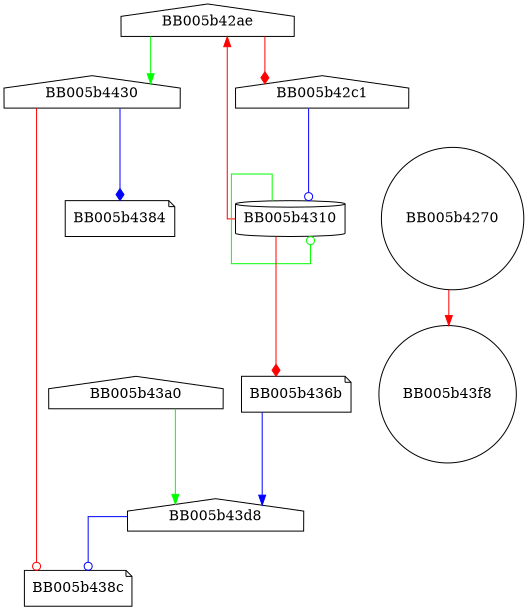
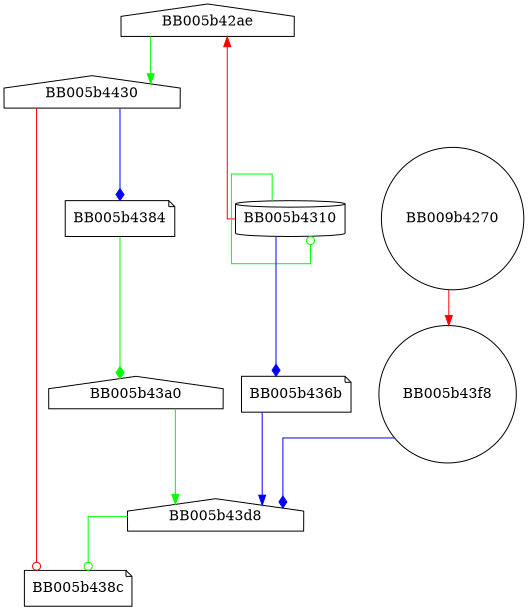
  digraph {
    splines=ortho
    node [shape=house]
    edge [arrowhead=normal color=red]
-   BB005b4270 [shape=circle]
+   BB005b4270 [shape=circle label=BB009b4270]
    BB005b43f8 [shape=circle]
    BB005b43d8
    BB005b42ae
    BB005b4430
-   BB005b42c1
    BB005b438c [shape=note]
    BB005b4384 [shape=note]
    BB005b4310 [shape=cylinder]
    BB005b43a0
    BB005b436b [shape=note]
    BB005b4270 -> BB005b43f8
-   BB005b43d8 -> BB005b438c [arrowhead=odot color=blue]
+   BB005b43f8 -> BB005b43d8 [arrowhead=diamond color=blue]
+   BB005b43d8 -> BB005b438c [arrowhead=odot color=green]
    BB005b42ae -> BB005b4430 [color=green]
-   BB005b42ae -> BB005b42c1 [arrowhead=diamond]
    BB005b4430 -> BB005b438c [arrowhead=odot]
    BB005b4430 -> BB005b4384 [arrowhead=diamond color=blue]
-   BB005b42c1 -> BB005b4310 [arrowhead=odot color=blue]
+   BB005b4384 -> BB005b43a0 [arrowhead=diamond color=green]
    BB005b4310 -> BB005b42ae
    BB005b4310 -> BB005b4310 [arrowhead=odot color=green]
-   BB005b4310 -> BB005b436b [arrowhead=diamond]
+   BB005b4310 -> BB005b436b [arrowhead=diamond color=blue]
    BB005b43a0 -> BB005b43d8 [color=green]
    BB005b436b -> BB005b43d8 [color=blue]
  }
